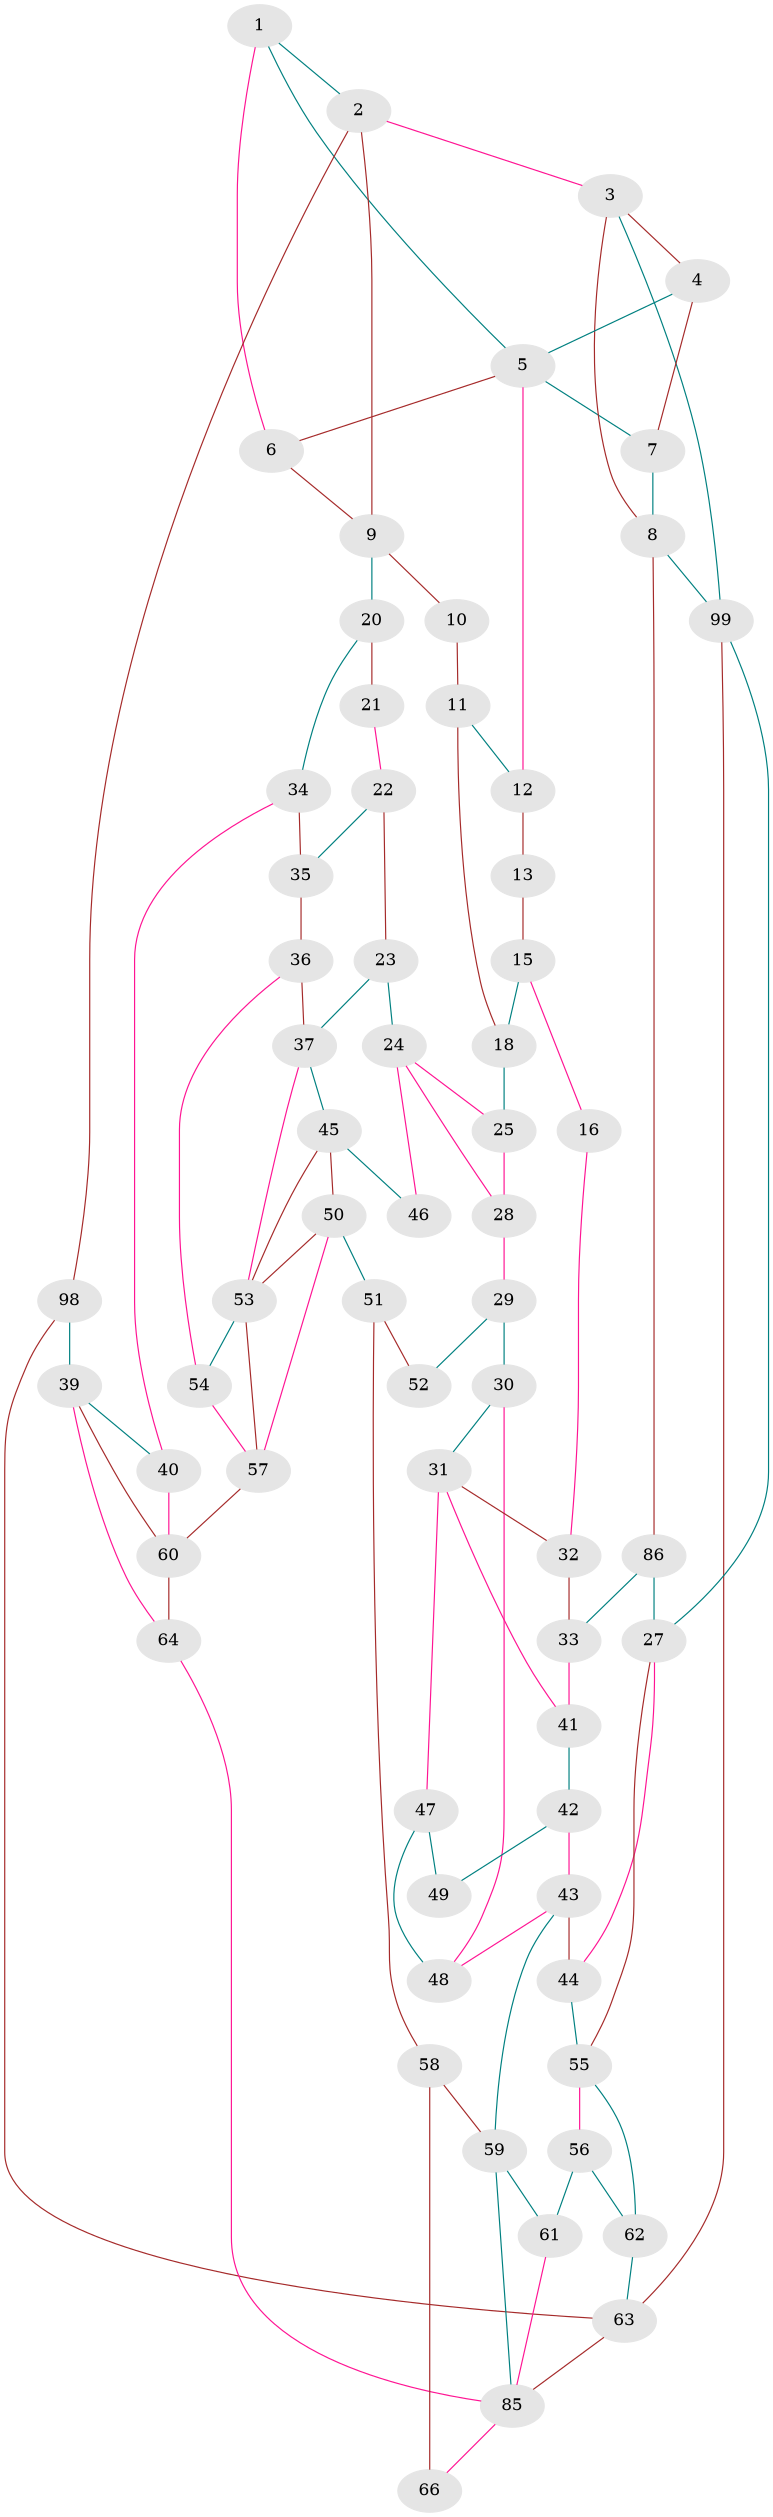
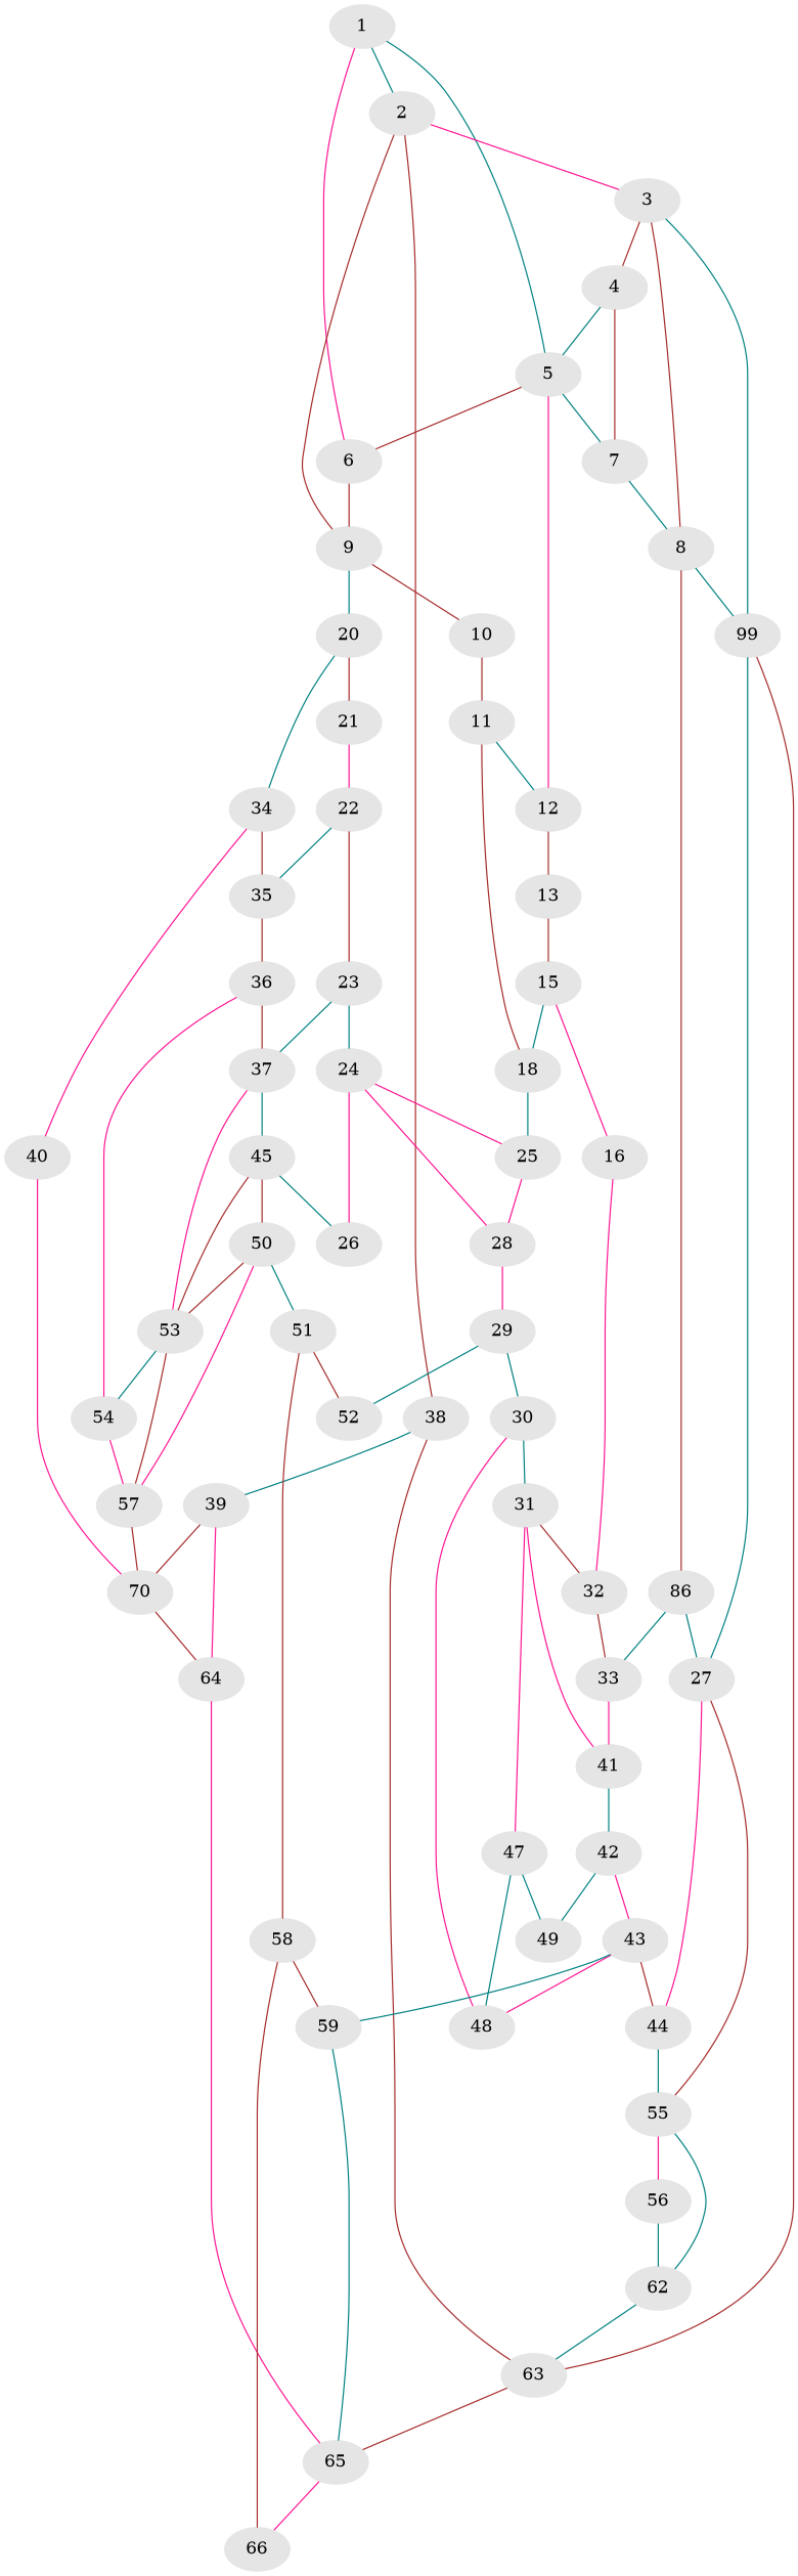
  graph {
    node [color=gray90 style=filled]
    edge [color=teal weight=1.0]
    1
    2
    5
    6
    3
    9
-   38 [label=98]
+   38
    7
    12
    4
    8
    n12 [label=99]
    10
    20
    63
    39
    n17 [label=86]
    27
    13
    33
    11
    21
    34
    18
    25
    15
    16
    32
    28
    44
    55
-   65 [label=85]
+   65
    22
    35
    40
    23
    24
    37
    36
-   46
+   46 [label=26]
    45
    53
    29
    41
    56
    62
    30
    52
    31
    48
    47
    42
    49
-   60
+   60 [label=70]
    54
    57
    50
    64
    43
    59
-   61
    51
    58
    66
    1 -- 2
    1 -- 5
    1 -- 6 [color=deeppink weight=2.0]
    2 -- 3 [color=deeppink]
    2 -- 9 [color=brown]
    2 -- 38 [color=brown]
    5 -- 6 [color=brown]
    5 -- 7
    5 -- 12 [color=deeppink]
    6 -- 9 [color=brown]
    3 -- 4 [color=brown]
    3 -- 8 [color=brown]
    3 -- n12
    9 -- 10 [color=brown weight=2.0]
    9 -- 20 [weight=2.0]
    38 -- 63 [color=brown]
    38 -- 39 [weight=2.0]
    7 -- 8 [weight=2.0]
    12 -- 13 [color=brown]
    4 -- 5 [weight=2.0]
    4 -- 7 [color=brown]
    8 -- n12
    8 -- n17 [color=brown]
    n12 -- 63 [color=brown]
    n12 -- 27
    10 -- 11 [color=brown]
    20 -- 21 [color=brown weight=2.0]
    20 -- 34
    63 -- 65 [color=brown]
-   39 -- 40
    39 -- 60 [color=brown weight=2.0]
    39 -- 64 [color=deeppink]
    n17 -- 27 [weight=2.0]
    n17 -- 33 [weight=2.0]
    27 -- 44 [color=deeppink]
    27 -- 55 [color=brown]
    13 -- 15 [color=brown]
    33 -- 41 [color=deeppink weight=2.0]
    11 -- 12
    11 -- 18 [color=brown]
    21 -- 22 [color=deeppink]
    34 -- 35 [color=brown]
    34 -- 40 [color=deeppink]
    18 -- 25
    25 -- 28 [color=deeppink]
    15 -- 18
    15 -- 16 [color=deeppink]
    16 -- 32 [color=deeppink]
    32 -- 33 [color=brown]
    28 -- 29 [color=deeppink]
    44 -- 55
    55 -- 56 [color=deeppink weight=3.0]
    55 -- 62
    65 -- 66 [color=deeppink]
    22 -- 35
    22 -- 23 [color=brown]
    35 -- 36 [color=brown]
    40 -- 60 [color=deeppink]
    23 -- 24 [weight=2.0]
    23 -- 37
    24 -- 25 [color=deeppink]
    24 -- 28 [color=deeppink]
    24 -- 46 [color=deeppink weight=2.0]
    37 -- 45
    37 -- 53 [color=deeppink]
    36 -- 37 [color=brown]
    36 -- 54 [color=deeppink]
    45 -- 46 [weight=2.0]
    45 -- 53 [color=brown]
    45 -- 50 [color=brown]
    53 -- 54
    53 -- 57 [color=brown weight=2.0]
    29 -- 30
    29 -- 52
    41 -- 42
    56 -- 62
-   56 -- 61 [weight=2.0]
    62 -- 63
    30 -- 31
    30 -- 48 [color=deeppink]
    31 -- 32 [color=brown]
    31 -- 41 [color=deeppink]
    31 -- 47 [color=deeppink]
    47 -- 48
    47 -- 49 [weight=2.0]
    42 -- 49
    42 -- 43 [color=deeppink]
    60 -- 64 [color=brown]
    54 -- 57 [color=deeppink]
    57 -- 60 [color=brown weight=2.0]
    50 -- 53 [color=brown]
    50 -- 57 [color=deeppink]
    50 -- 51
    64 -- 65 [color=deeppink]
    43 -- 44 [color=brown]
    43 -- 48 [color=deeppink]
    43 -- 59 [weight=2.0]
    59 -- 65
-   59 -- 61
-   61 -- 65 [color=deeppink weight=2.0]
    51 -- 52 [color=brown]
    51 -- 58 [color=brown]
    58 -- 59 [color=brown weight=2.0]
    58 -- 66 [color=brown weight=2.0]
  }
